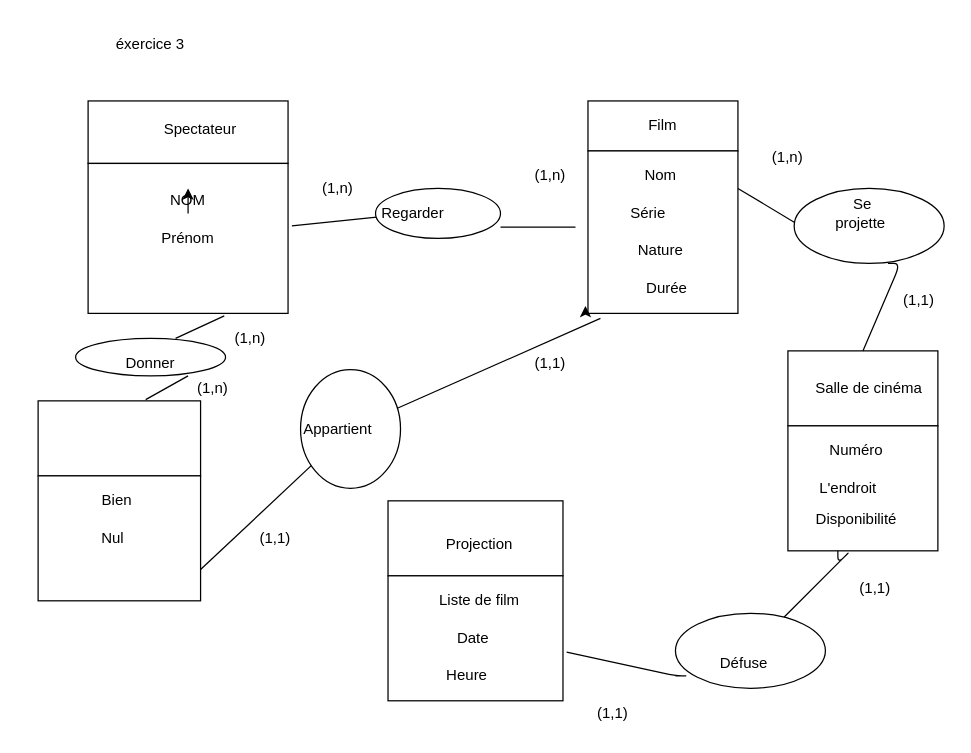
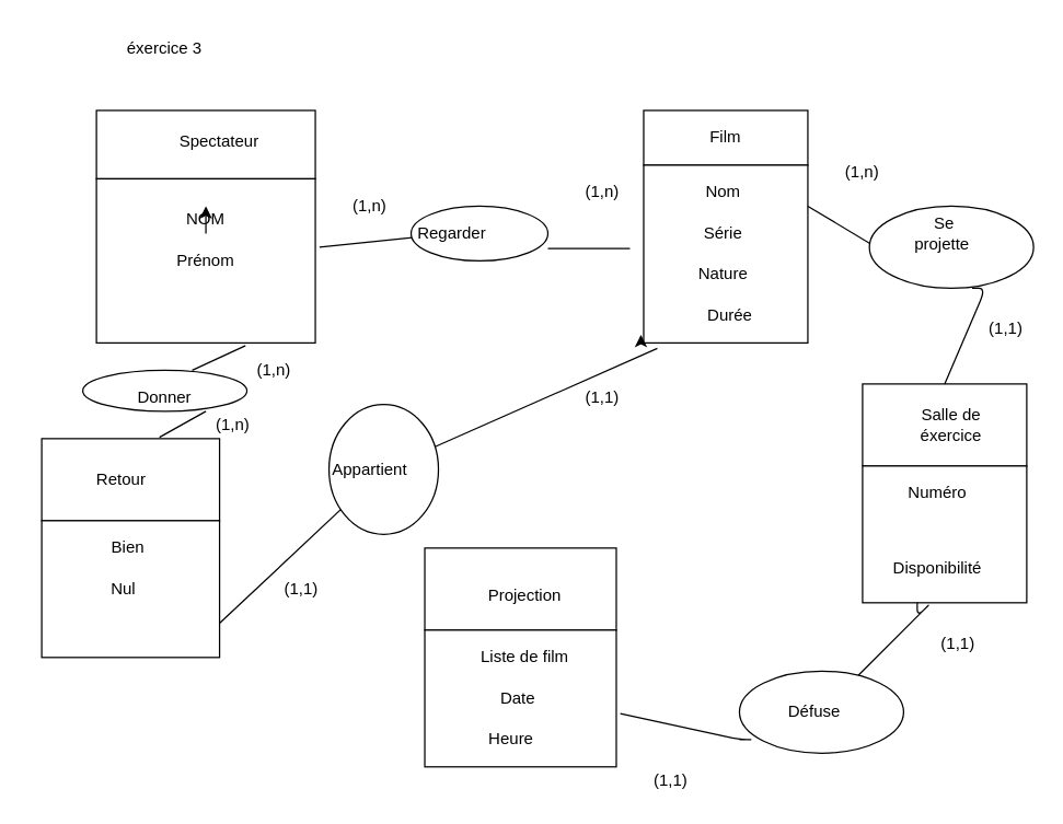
  <mxCell id="0" />
  <mxCell id="1" parent="0" />
  <mxCell id="2" value="éxercice 3" style="text;html=1;strokeColor=none;fillColor=none;align=center;verticalAlign=middle;whiteSpace=wrap;rounded=0;" vertex="1" parent="1"><mxGeometry x="70" y="20" width="100" height="30" as="geometry" /></mxCell>
  <mxCell id="3" value="" style="rounded=0;whiteSpace=wrap;html=1;" vertex="1" parent="1"><mxGeometry x="70" y="80" width="160" height="50" as="geometry" /></mxCell>
  <mxCell id="4" value="Spectateur" style="text;html=1;strokeColor=none;fillColor=none;align=center;verticalAlign=middle;whiteSpace=wrap;rounded=0;" vertex="1" parent="1"><mxGeometry x="100" y="90" width="120" height="25" as="geometry" /></mxCell>
  <mxCell id="5" value="" style="rounded=0;whiteSpace=wrap;html=1;" vertex="1" parent="1"><mxGeometry x="70" y="130" width="160" height="120" as="geometry" /></mxCell>
  <mxCell id="6" value="" style="rounded=0;whiteSpace=wrap;html=1;" vertex="1" parent="1"><mxGeometry x="470" y="80" width="120" height="40" as="geometry" /></mxCell>
  <mxCell id="7" value="" style="rounded=0;whiteSpace=wrap;html=1;" vertex="1" parent="1"><mxGeometry x="470" y="120" width="120" height="130" as="geometry" /></mxCell>
  <mxCell id="8" value="NOM" style="text;html=1;strokeColor=none;fillColor=none;align=center;verticalAlign=middle;whiteSpace=wrap;rounded=0;" vertex="1" parent="1"><mxGeometry x="20" y="150" width="260" height="20" as="geometry" /></mxCell>
  <mxCell id="9" value="Prénom" style="text;html=1;strokeColor=none;fillColor=none;align=center;verticalAlign=middle;whiteSpace=wrap;rounded=0;" vertex="1" parent="1"><mxGeometry x="130" y="180" width="40" height="20" as="geometry" /></mxCell>
  <mxCell id="10" value="Film" style="text;html=1;strokeColor=none;fillColor=none;align=center;verticalAlign=middle;whiteSpace=wrap;rounded=0;" vertex="1" parent="1"><mxGeometry x="510" y="90" width="40" height="20" as="geometry" /></mxCell>
  <mxCell id="11" value="Nom&amp;nbsp;" style="text;html=1;strokeColor=none;fillColor=none;align=center;verticalAlign=middle;whiteSpace=wrap;rounded=0;" vertex="1" parent="1"><mxGeometry x="510" y="130" width="40" height="20" as="geometry" /></mxCell>
  <mxCell id="12" style="edgeStyle=orthogonalEdgeStyle;rounded=0;orthogonalLoop=1;jettySize=auto;html=1;exitX=0.5;exitY=1;exitDx=0;exitDy=0;entryX=0.5;entryY=0;entryDx=0;entryDy=0;" edge="1" parent="1" source="8" target="8"><mxGeometry relative="1" as="geometry"><Array as="points"><mxPoint x="150" y="160" /><mxPoint x="150" y="160" /></Array></mxGeometry></mxCell>
- <mxCell id="13" value="Série&amp;nbsp;" style="text;html=1;strokeColor=none;fillColor=none;align=center;verticalAlign=middle;whiteSpace=wrap;rounded=0;" vertex="1" parent="1"><mxGeometry x="500" y="160" width="40" height="20" as="geometry" /></mxCell>
+ <mxCell id="13" value="Série&amp;nbsp;" style="text;html=1;strokeColor=none;fillColor=none;align=center;verticalAlign=middle;whiteSpace=wrap;rounded=0;" vertex="1" parent="1"><mxGeometry x="510" y="160" width="40" height="20" as="geometry" /></mxCell>
  <mxCell id="14" value="Nature&amp;nbsp;" style="text;html=1;strokeColor=none;fillColor=none;align=center;verticalAlign=middle;whiteSpace=wrap;rounded=0;" vertex="1" parent="1"><mxGeometry x="510" y="190" width="40" height="20" as="geometry" /></mxCell>
  <mxCell id="15" value="Durée&amp;nbsp;" style="text;html=1;strokeColor=none;fillColor=none;align=center;verticalAlign=middle;whiteSpace=wrap;rounded=0;" vertex="1" parent="1"><mxGeometry x="510" y="220" width="50" height="20" as="geometry" /></mxCell>
  <mxCell id="16" style="edgeStyle=orthogonalEdgeStyle;rounded=0;orthogonalLoop=1;jettySize=auto;html=1;exitX=0;exitY=1;exitDx=0;exitDy=0;entryX=-0.017;entryY=0.954;entryDx=0;entryDy=0;entryPerimeter=0;" edge="1" parent="1" source="7" target="7"><mxGeometry relative="1" as="geometry" /></mxCell>
  <mxCell id="17" style="edgeStyle=orthogonalEdgeStyle;rounded=0;orthogonalLoop=1;jettySize=auto;html=1;exitX=0;exitY=0.5;exitDx=0;exitDy=0;" edge="1" parent="1" source="18"><mxGeometry relative="1" as="geometry"><mxPoint y="350" as="targetPoint" x="30" /></mxGeometry></mxCell>
  <mxCell id="18" value="" style="rounded=0;whiteSpace=wrap;html=1;" vertex="1" parent="1"><mxGeometry y="320" width="130" height="60" as="geometry" x="30" /></mxCell>
  <mxCell id="19" style="edgeStyle=orthogonalEdgeStyle;rounded=0;orthogonalLoop=1;jettySize=auto;html=1;exitX=0.5;exitY=1;exitDx=0;exitDy=0;" edge="1" parent="1" source="20"><mxGeometry relative="1" as="geometry"><mxPoint x="95" y="480" as="targetPoint" /></mxGeometry></mxCell>
  <mxCell id="20" value="" style="rounded=0;whiteSpace=wrap;html=1;" vertex="1" parent="1"><mxGeometry y="380" width="130" height="100" as="geometry" x="30" /></mxCell>
  <mxCell id="21" value="" style="rounded=0;whiteSpace=wrap;html=1;" vertex="1" parent="1"><mxGeometry x="630" y="280" width="120" height="60" as="geometry" /></mxCell>
  <mxCell id="22" value="" style="rounded=0;whiteSpace=wrap;html=1;" vertex="1" parent="1"><mxGeometry x="630" y="340" width="120" height="100" as="geometry" /></mxCell>
  <mxCell id="23" value="" style="rounded=0;whiteSpace=wrap;html=1;" vertex="1" parent="1"><mxGeometry x="310" y="400" width="140" height="60" as="geometry" /></mxCell>
  <mxCell id="24" value="" style="rounded=0;whiteSpace=wrap;html=1;" vertex="1" parent="1"><mxGeometry x="310" y="460" width="140" height="100" as="geometry" /></mxCell>
+ <mxCell id="25" value="Retour&amp;nbsp;" style="text;html=1;strokeColor=none;fillColor=none;align=center;verticalAlign=middle;whiteSpace=wrap;rounded=0;" vertex="1" parent="1"><mxGeometry x="50" y="340" width="80" height="20" as="geometry" /></mxCell>
  <mxCell id="26" value="Projection&amp;nbsp;" style="text;html=1;strokeColor=none;fillColor=none;align=center;verticalAlign=middle;whiteSpace=wrap;rounded=0;" vertex="1" parent="1"><mxGeometry x="330" y="425" width="110" height="20" as="geometry" /></mxCell>
- <mxCell id="27" value="Salle de cinéma" style="text;html=1;strokeColor=none;fillColor=none;align=center;verticalAlign=middle;whiteSpace=wrap;rounded=0;" vertex="1" parent="1"><mxGeometry x="650" y="290" width="90" height="40" as="geometry" /></mxCell>
+ <mxCell id="27" value="Salle de éxercice" style="text;html=1;strokeColor=none;fillColor=none;align=center;verticalAlign=middle;whiteSpace=wrap;rounded=0;" vertex="1" parent="1"><mxGeometry x="650" y="290" width="90" height="40" as="geometry" /></mxCell>
  <mxCell id="28" value="Bien&amp;nbsp;" style="text;html=1;strokeColor=none;fillColor=none;align=center;verticalAlign=middle;whiteSpace=wrap;rounded=0;" vertex="1" parent="1"><mxGeometry x="75" y="390" width="40" height="20" as="geometry" /></mxCell>
  <mxCell id="29" value="Nul" style="text;html=1;strokeColor=none;fillColor=none;align=center;verticalAlign=middle;whiteSpace=wrap;rounded=0;" vertex="1" parent="1"><mxGeometry x="70" y="420" width="40" height="20" as="geometry" /></mxCell>
  <mxCell id="30" value="Liste de film&amp;nbsp;" style="text;html=1;strokeColor=none;fillColor=none;align=center;verticalAlign=middle;whiteSpace=wrap;rounded=0;" vertex="1" parent="1"><mxGeometry x="340" y="470" width="90" height="20" as="geometry" /></mxCell>
  <mxCell id="31" value="Date&amp;nbsp;" style="text;html=1;strokeColor=none;fillColor=none;align=center;verticalAlign=middle;whiteSpace=wrap;rounded=0;" vertex="1" parent="1"><mxGeometry x="360" y="500" width="40" height="20" as="geometry" /></mxCell>
  <mxCell id="32" value="Heure&amp;nbsp;" style="text;html=1;strokeColor=none;fillColor=none;align=center;verticalAlign=middle;whiteSpace=wrap;rounded=0;" vertex="1" parent="1"><mxGeometry x="355" y="530" width="40" height="20" as="geometry" /></mxCell>
  <mxCell id="33" value="Numéro" style="text;html=1;strokeColor=none;fillColor=none;align=center;verticalAlign=middle;whiteSpace=wrap;rounded=0;" vertex="1" parent="1"><mxGeometry x="650" y="350" width="70" height="20" as="geometry" /></mxCell>
- <mxCell id="34" value="L'endroit&amp;nbsp;" style="text;html=1;strokeColor=none;fillColor=none;align=center;verticalAlign=middle;whiteSpace=wrap;rounded=0;" vertex="1" parent="1"><mxGeometry x="650" y="380" width="60" height="20" as="geometry" /></mxCell>
  <mxCell id="35" value="Disponibilité" style="text;html=1;strokeColor=none;fillColor=none;align=center;verticalAlign=middle;whiteSpace=wrap;rounded=0;" vertex="1" parent="1"><mxGeometry x="650" y="400" width="70" height="30" as="geometry" /></mxCell>
  <mxCell id="36" value="" style="endArrow=none;html=1;exitX=1.019;exitY=0.417;exitDx=0;exitDy=0;exitPerimeter=0;" edge="1" parent="1" source="5"><mxGeometry width="50" height="50" relative="1" as="geometry"><mxPoint x="420" y="310" as="sourcePoint" /><mxPoint x="330" y="170" as="targetPoint" /></mxGeometry></mxCell>
  <mxCell id="37" value="" style="ellipse;whiteSpace=wrap;html=1;" vertex="1" parent="1"><mxGeometry x="300" y="150" width="100" height="40" as="geometry" /></mxCell>
  <mxCell id="38" value="Regarder" style="text;html=1;strokeColor=none;fillColor=none;align=center;verticalAlign=middle;whiteSpace=wrap;rounded=0;" vertex="1" parent="1"><mxGeometry x="310" y="155" width="40" height="30" as="geometry" /></mxCell>
  <mxCell id="39" value="" style="endArrow=none;html=1;exitX=1;exitY=0.775;exitDx=0;exitDy=0;exitPerimeter=0;" edge="1" parent="1" source="37"><mxGeometry width="50" height="50" relative="1" as="geometry"><mxPoint x="420" y="310" as="sourcePoint" /><mxPoint x="460" y="181" as="targetPoint" /></mxGeometry></mxCell>
  <mxCell id="40" value="(1,n)" style="text;html=1;strokeColor=none;fillColor=none;align=center;verticalAlign=middle;whiteSpace=wrap;rounded=0;" vertex="1" parent="1"><mxGeometry x="250" y="140" width="40" height="20" as="geometry" /></mxCell>
  <mxCell id="41" value="(1,n)" style="text;html=1;strokeColor=none;fillColor=none;align=center;verticalAlign=middle;whiteSpace=wrap;rounded=0;" vertex="1" parent="1"><mxGeometry x="420" y="130" width="40" height="20" as="geometry" /></mxCell>
  <mxCell id="42" value="" style="endArrow=none;html=1;entryX=0.681;entryY=1.017;entryDx=0;entryDy=0;entryPerimeter=0;" edge="1" parent="1" target="5"><mxGeometry width="50" height="50" relative="1" as="geometry"><mxPoint x="140" y="270" as="sourcePoint" /><mxPoint x="470" y="260" as="targetPoint" /></mxGeometry></mxCell>
  <mxCell id="43" value="" style="ellipse;whiteSpace=wrap;html=1;" vertex="1" parent="1"><mxGeometry x="60" y="270" width="120" height="30" as="geometry" /></mxCell>
  <mxCell id="44" value="Donner" style="text;html=1;strokeColor=none;fillColor=none;align=center;verticalAlign=middle;whiteSpace=wrap;rounded=0;" vertex="1" parent="1"><mxGeometry x="100" y="280" width="40" height="20" as="geometry" /></mxCell>
  <mxCell id="45" value="" style="endArrow=none;html=1;entryX=0.662;entryY=-0.017;entryDx=0;entryDy=0;entryPerimeter=0;" edge="1" parent="1" target="18"><mxGeometry width="50" height="50" relative="1" as="geometry"><mxPoint x="150" y="300" as="sourcePoint" /><mxPoint x="470" y="260" as="targetPoint" /></mxGeometry></mxCell>
  <mxCell id="46" value="(1,n)" style="text;html=1;strokeColor=none;fillColor=none;align=center;verticalAlign=middle;whiteSpace=wrap;rounded=0;" vertex="1" parent="1"><mxGeometry x="180" y="260" width="40" height="20" as="geometry" /></mxCell>
  <mxCell id="47" value="(1,n)" style="text;html=1;strokeColor=none;fillColor=none;align=center;verticalAlign=middle;whiteSpace=wrap;rounded=0;" vertex="1" parent="1"><mxGeometry x="150" y="300" width="40" height="20" as="geometry" /></mxCell>
  <mxCell id="48" value="" style="endArrow=none;html=1;exitX=0.083;exitY=1.031;exitDx=0;exitDy=0;exitPerimeter=0;" edge="1" parent="1" source="7" target="49"><mxGeometry width="50" height="50" relative="1" as="geometry"><mxPoint x="340" y="330" as="sourcePoint" /><mxPoint x="470" y="260" as="targetPoint" /></mxGeometry></mxCell>
  <mxCell id="49" value="" style="ellipse;whiteSpace=wrap;html=1;direction=south;" vertex="1" parent="1"><mxGeometry x="240" y="295" width="80" height="95" as="geometry" /></mxCell>
  <mxCell id="50" value="" style="endArrow=none;html=1;exitX=1;exitY=0.75;exitDx=0;exitDy=0;" edge="1" parent="1" source="20" target="49"><mxGeometry width="50" height="50" relative="1" as="geometry"><mxPoint x="175" y="450" as="sourcePoint" /><mxPoint x="225" y="400" as="targetPoint" /></mxGeometry></mxCell>
  <mxCell id="51" value="Appartient" style="text;html=1;strokeColor=none;fillColor=none;align=center;verticalAlign=middle;whiteSpace=wrap;rounded=0;" vertex="1" parent="1"><mxGeometry x="250" y="332.5" width="40" height="20" as="geometry" /></mxCell>
  <mxCell id="52" value="(1,1)" style="text;html=1;strokeColor=none;fillColor=none;align=center;verticalAlign=middle;whiteSpace=wrap;rounded=0;" vertex="1" parent="1"><mxGeometry x="420" y="280" width="40" height="20" as="geometry" /></mxCell>
  <mxCell id="53" value="(1,1)" style="text;html=1;strokeColor=none;fillColor=none;align=center;verticalAlign=middle;whiteSpace=wrap;rounded=0;" vertex="1" parent="1"><mxGeometry x="200" y="420" width="40" height="20" as="geometry" /></mxCell>
  <mxCell id="54" value="" style="endArrow=none;html=1;entryX=1;entryY=0.231;entryDx=0;entryDy=0;entryPerimeter=0;" edge="1" parent="1" target="7"><mxGeometry width="50" height="50" relative="1" as="geometry"><mxPoint x="640" y="180" as="sourcePoint" /><mxPoint x="600" y="150" as="targetPoint" /></mxGeometry></mxCell>
  <mxCell id="55" value="" style="ellipse;whiteSpace=wrap;html=1;" vertex="1" parent="1"><mxGeometry x="635" y="150" width="120" height="60" as="geometry" /></mxCell>
  <mxCell id="56" value="" style="endArrow=none;html=1;exitX=0.5;exitY=0;exitDx=0;exitDy=0;" edge="1" parent="1" source="21"><mxGeometry width="50" height="50" relative="1" as="geometry"><mxPoint x="590" y="290" as="sourcePoint" /><mxPoint x="710" y="210" as="targetPoint" /><Array as="points"><mxPoint x="720" y="210" /></Array></mxGeometry></mxCell>
  <mxCell id="57" value="(1,n)" style="text;html=1;strokeColor=none;fillColor=none;align=center;verticalAlign=middle;whiteSpace=wrap;rounded=0;" vertex="1" parent="1"><mxGeometry x="610" y="115" width="40" height="20" as="geometry" /></mxCell>
  <mxCell id="58" value="(1,1)" style="text;html=1;strokeColor=none;fillColor=none;align=center;verticalAlign=middle;whiteSpace=wrap;rounded=0;" vertex="1" parent="1"><mxGeometry x="715" y="230" width="40" height="20" as="geometry" /></mxCell>
  <mxCell id="59" value="Se projette&amp;nbsp;" style="text;html=1;strokeColor=none;fillColor=none;align=center;verticalAlign=middle;whiteSpace=wrap;rounded=0;" vertex="1" parent="1"><mxGeometry x="670" y="160" width="40" height="20" as="geometry" /></mxCell>
  <mxCell id="60" value="" style="endArrow=none;html=1;exitX=0.333;exitY=1;exitDx=0;exitDy=0;exitPerimeter=0;" edge="1" parent="1" source="22" target="61"><mxGeometry width="50" height="50" relative="1" as="geometry"><mxPoint x="600" y="500" as="sourcePoint" /><mxPoint x="670" y="450" as="targetPoint" /><Array as="points"><mxPoint x="670" y="450" /><mxPoint x="680" y="440" /></Array></mxGeometry></mxCell>
  <mxCell id="61" value="" style="ellipse;whiteSpace=wrap;html=1;" vertex="1" parent="1"><mxGeometry x="540" y="490" width="120" height="60" as="geometry" /></mxCell>
- <mxCell id="62" value="Défuse" style="text;html=1;strokeColor=none;fillColor=none;align=center;verticalAlign=middle;whiteSpace=wrap;rounded=0;" vertex="1" parent="1"><mxGeometry x="570" y="520" width="50" height="20" as="geometry" /></mxCell>
+ <mxCell id="62" value="Défuse" style="text;html=1;strokeColor=none;fillColor=none;align=center;verticalAlign=middle;whiteSpace=wrap;rounded=0;" vertex="1" parent="1"><mxGeometry x="570" y="510" width="50" height="20" as="geometry" /></mxCell>
  <mxCell id="63" value="" style="endArrow=none;html=1;exitX=1.021;exitY=0.61;exitDx=0;exitDy=0;exitPerimeter=0;" edge="1" parent="1" source="24"><mxGeometry width="50" height="50" relative="1" as="geometry"><mxPoint x="420" y="420" as="sourcePoint" /><mxPoint x="540" y="540" as="targetPoint" /><Array as="points"><mxPoint x="540" y="540" /><mxPoint x="550" y="540" /></Array></mxGeometry></mxCell>
  <mxCell id="64" value="(1,1)" style="text;html=1;strokeColor=none;fillColor=none;align=center;verticalAlign=middle;whiteSpace=wrap;rounded=0;" vertex="1" parent="1"><mxGeometry x="680" y="460" width="40" height="20" as="geometry" /></mxCell>
  <mxCell id="65" value="(1,1)" style="text;html=1;strokeColor=none;fillColor=none;align=center;verticalAlign=middle;whiteSpace=wrap;rounded=0;" vertex="1" parent="1"><mxGeometry x="470" y="560" width="40" height="20" as="geometry" /></mxCell>
